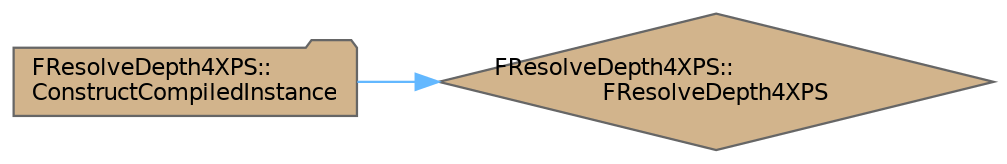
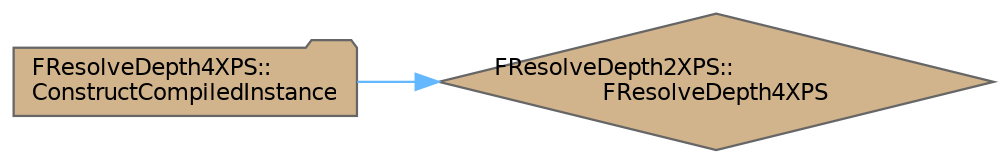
  digraph {
    rankdir=RL
    node [fillcolor=tan fontname=Helvetica fontsize=10 style=filled]
-   n1 [color=gray40 fontcolor=black height=0.2 label="FResolveDepth4XPS::\lFResolveDepth4XPS" shape=diamond width=0.4]
+   n1 [color=gray40 fontcolor=black height=0.2 label="FResolveDepth2XPS::\lFResolveDepth4XPS" shape=diamond width=0.4]
    n2 [color=grey40 height=0.2 label="FResolveDepth4XPS::\lConstructCompiledInstance" shape=folder width=0.4]
    n1 -> n2 [color=steelblue1 dir=back fontname=Helvetica fontsize=10 labelfontname=Helvetica labelfontsize=10 style=solid]
  }
